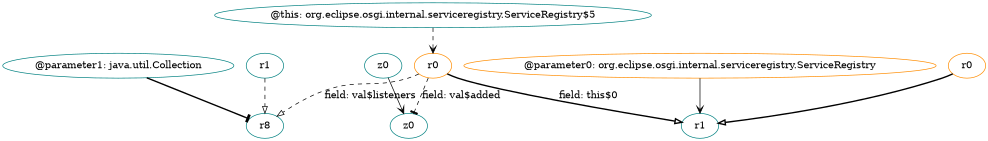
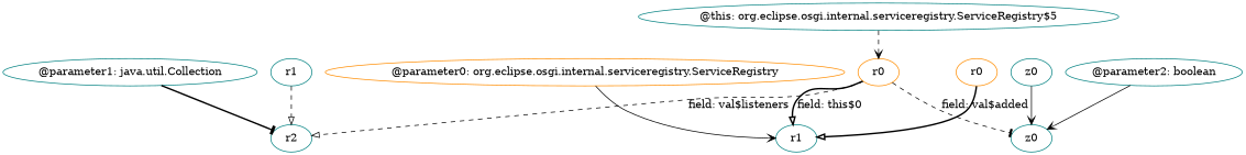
  digraph {
    node [color=teal]
    edge [arrowhead=onormal style=dashed]
    n1 [color=darkorange label=r0]
-   n2 [label=r8]
+   n2 [label=r2]
    n3 [label=r1]
    n4 [label=z0]
    n5 [label="@parameter1: java.util.Collection"]
    n6 [color=darkorange label=r0]
    n7 [label="@this: org.eclipse.osgi.internal.serviceregistry.ServiceRegistry$5"]
    n8 [label=r1]
    n9 [label=z0]
    n10 [color=darkorange label="@parameter0: org.eclipse.osgi.internal.serviceregistry.ServiceRegistry"]
+   n11 [label="@parameter2: boolean"]
    n1 -> n2 [label="field: val$listeners"]
    n1 -> n3 [label="field: this$0" style=bold]
    n1 -> n4 [arrowhead=tee label="field: val$added"]
    n5 -> n2 [arrowhead=tee style=bold]
    n6 -> n3 [style=bold]
    n7 -> n1 [arrowhead=vee]
    n8 -> n2
    n9 -> n4 [arrowhead=vee style=solid]
    n10 -> n3 [arrowhead=vee style=solid]
+   n11 -> n4 [arrowhead=vee style=solid]
  }
